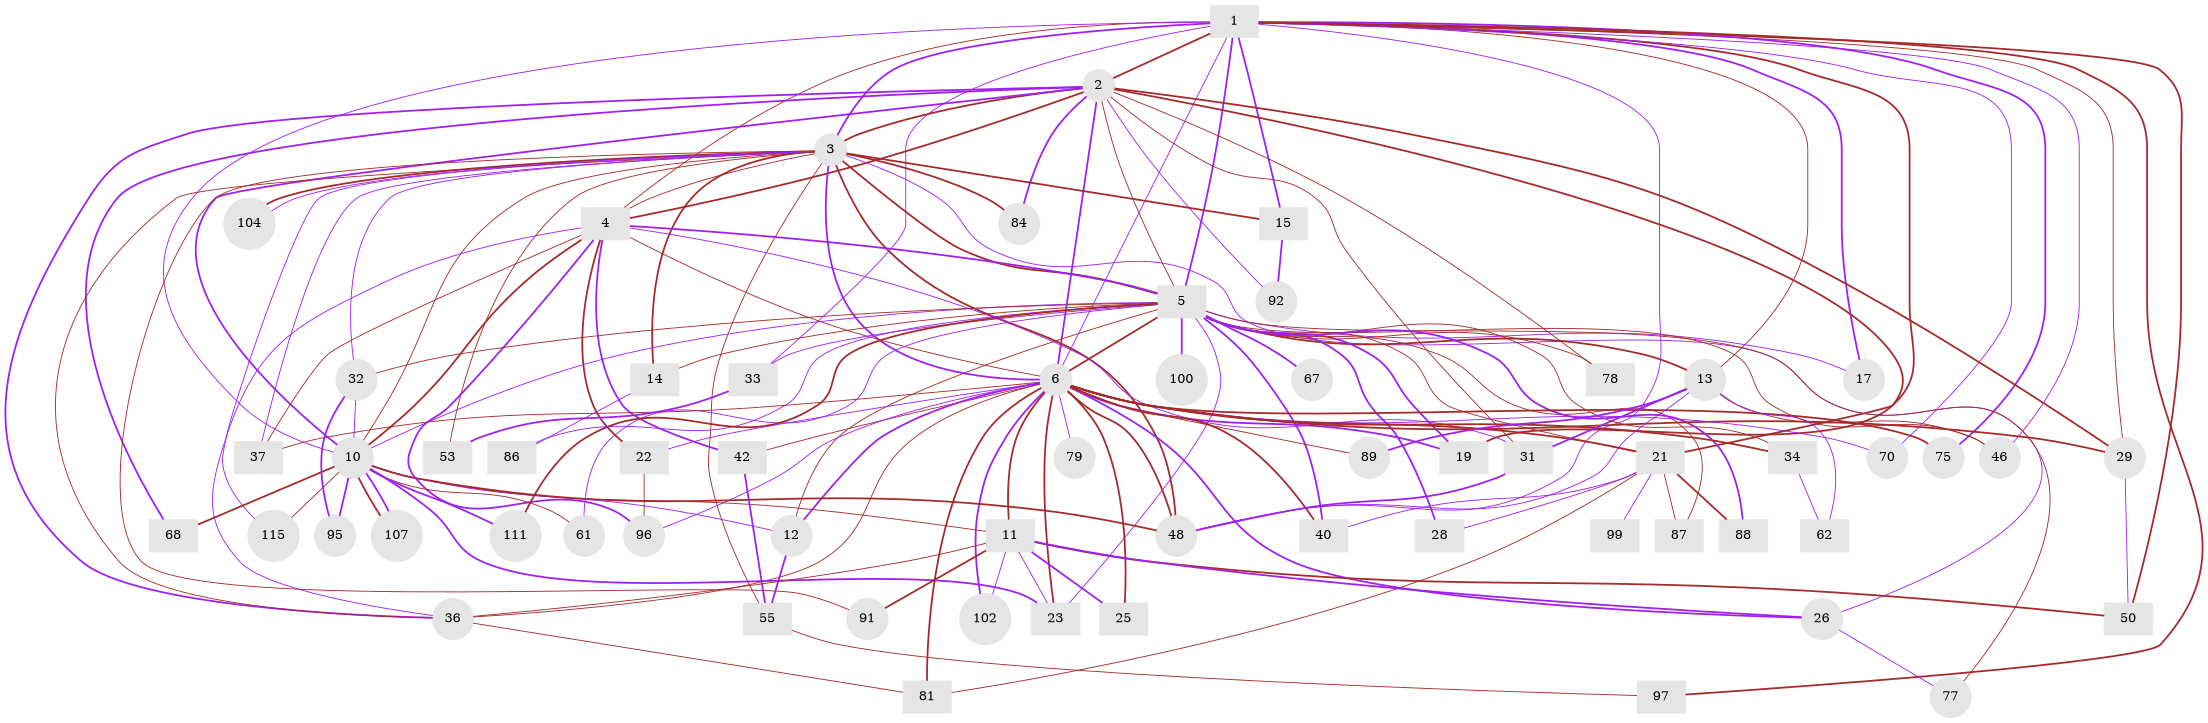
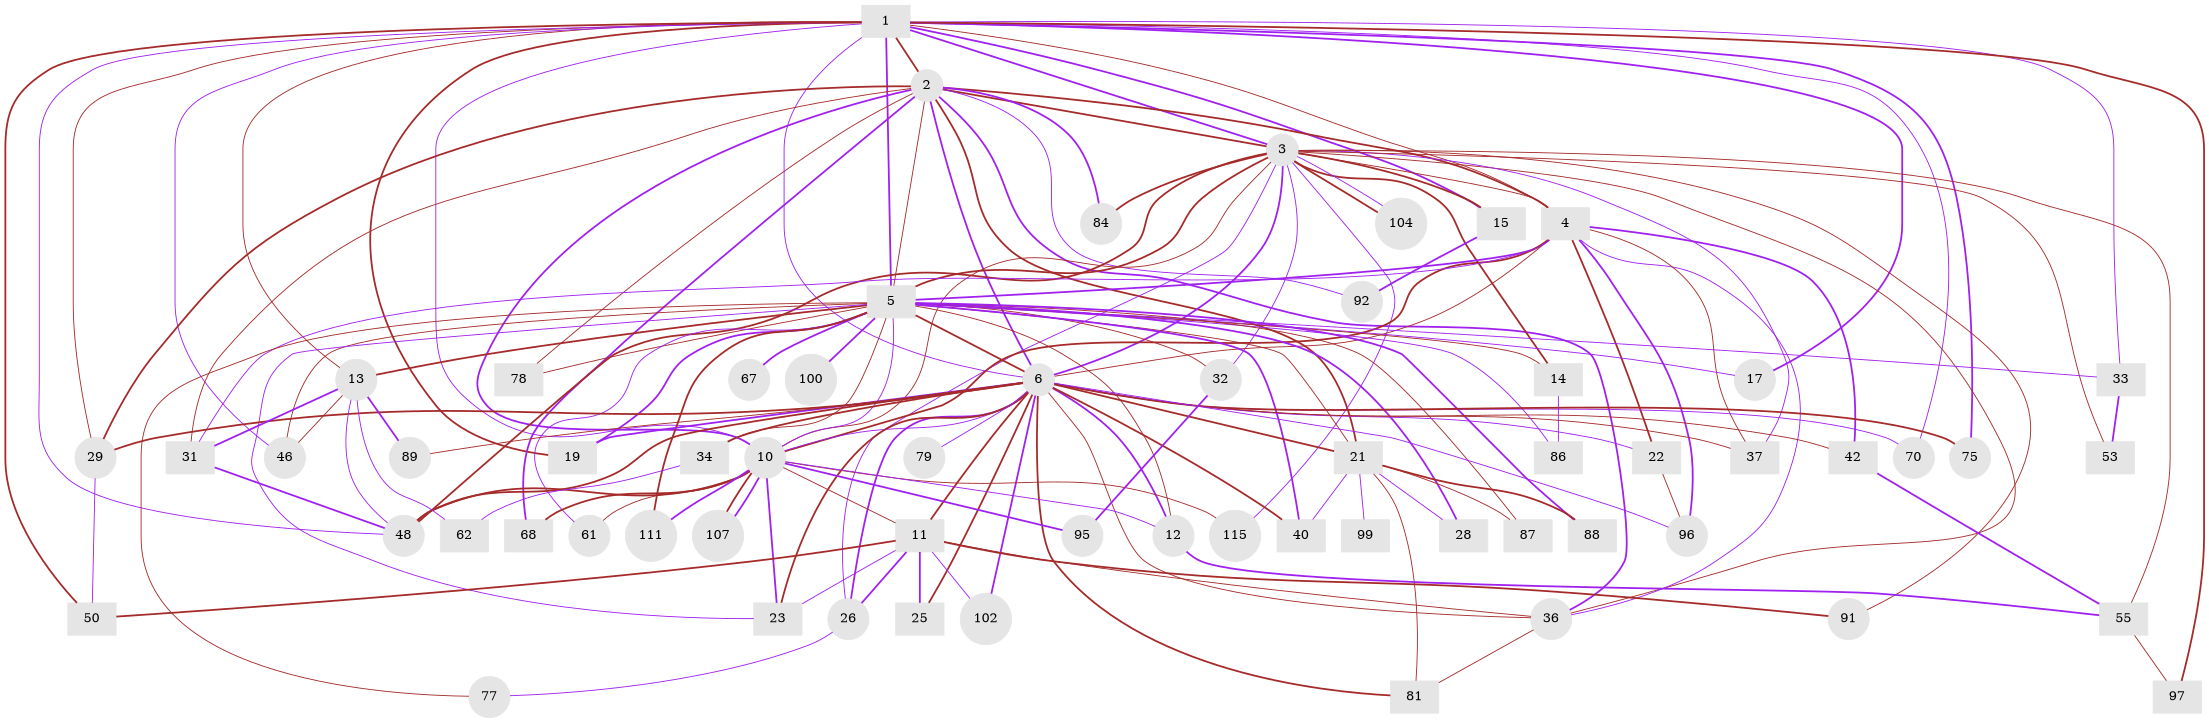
  graph {
    node [color=gray90 shape=circle style=filled]
    edge [color=purple style=solid]
    1 [shape=box super="+93+8"]
    2 [super="+43+35+45"]
    3 [super="+49+80+52"]
    4 [shape=box super="+41"]
    5 [shape=box super="+64+54+7+66"]
    6 [super="+20+38+9"]
    10
    13 [super="+24+48"]
    15 [shape=box]
    17
    19 [shape=box]
    29 [super="+106"]
    33 [shape=box]
    46 [super="+60"]
    n15 [label=48 super="+72+57+94"]
    50 [shape=box super="+63"]
    70
    75
    97 [shape=box]
    21 [shape=box super="+30+27"]
    31 [shape=box super="+73"]
    36 [super="+82+44"]
    68 [shape=box]
    78 [shape=box super="+112"]
    84
    92 [super="+98"]
    14 [shape=box]
    26
    32 [super="+85"]
    37 [shape=box]
    53 [shape=box]
    55 [shape=box super="+101"]
    91
    104
    115
    22 [shape=box]
    42 [shape=box]
    96 [super="+118"]
    12 [super="+76+59"]
    23 [shape=box super="+58+39"]
    28 [shape=box]
    34 [shape=box super="+83"]
    40 [shape=box]
    61
    67
    77
    86 [shape=box]
    87 [shape=box]
    88 [shape=box]
    100 [super="+120"]
    111
    11 [shape=box]
    25 [shape=box]
    79
    81 [shape=box super="+117"]
    89
    102
    95
    107
    62 [shape=box]
    99 [shape=box]
    1 -- 2 [color=brown style=bold weight=3]
    1 -- 3 [style=bold weight=2]
    1 -- 4 [color=brown weight=3]
    1 -- 5 [style=bold weight=6]
    1 -- 6 [weight=5]
    1 -- 10 [weight=2]
    1 -- 13 [color=brown]
    1 -- 15 [style=bold]
    1 -- 17 [style=bold]
    1 -- 19 [color=brown style=bold]
    1 -- 29 [color=brown]
    1 -- 33
    1 -- 46
    1 -- n15
    1 -- 50 [color=brown style=bold]
    1 -- 70
    1 -- 75 [style=bold]
    1 -- 97 [color=brown style=bold]
    2 -- 3 [color=brown style=bold]
    2 -- 4 [color=brown style=bold]
    2 -- 5 [color=brown weight=3]
    2 -- 6 [style=bold weight=3]
    2 -- 10 [style=bold]
    2 -- 29 [color=brown style=bold]
    2 -- 21 [color=brown style=bold]
    2 -- 31 [color=brown]
    2 -- 36 [style=bold]
    2 -- 68 [style=bold]
    2 -- 78 [color=brown]
    2 -- 84 [style=bold]
    2 -- 92 [weight=2]
    3 -- 4 [color=brown]
    3 -- 5 [color=brown style=bold weight=2]
    3 -- 6 [style=bold weight=4]
    3 -- 10 [color=brown]
    3 -- 15 [color=brown style=bold]
    3 -- n15 [color=brown style=bold]
    3 -- 36 [color=brown]
    3 -- 84 [color=brown style=bold]
    3 -- 14 [color=brown style=bold]
    3 -- 26
    3 -- 32
    3 -- 37
    3 -- 53 [color=brown]
    3 -- 55 [color=brown]
    3 -- 91 [color=brown]
    3 -- 104 [color=brown style=bold]
    3 -- 104
    3 -- 115
    4 -- 5 [style=bold weight=3]
    4 -- 6 [color=brown weight=2]
    4 -- 10 [color=brown style=bold]
    4 -- 31
    4 -- 36
    4 -- 37 [color=brown]
    4 -- 22 [color=brown style=bold]
    4 -- 42 [style=bold]
    4 -- 96 [style=bold]
    5 -- 6 [color=brown style=bold weight=8]
    5 -- 10 [weight=4]
    5 -- 13 [color=brown style=bold weight=3]
    5 -- 17
    5 -- 19 [style=bold]
    5 -- 33
    5 -- 46 [color=brown weight=4]
    5 -- 21 [color=brown weight=3]
    5 -- 78 [color=brown weight=2]
    5 -- 14 [color=brown]
    5 -- 32 [color=brown weight=2]
    5 -- 12 [color=brown weight=3]
    5 -- 23
    5 -- 28 [style=bold]
    5 -- 34 [color=brown weight=2]
    5 -- 40 [style=bold]
    5 -- 61
    5 -- 67 [style=bold weight=2]
    5 -- 77 [color=brown]
    5 -- 86
    5 -- 87 [color=brown]
    5 -- 88 [style=bold]
    5 -- 100 [style=bold weight=3]
    5 -- 111 [color=brown style=bold]
-   32 -- 10 [weight=2]
+   6 -- 10 [weight=2]
    6 -- 19 [style=bold]
    6 -- 29 [color=brown style=bold weight=2]
    6 -- n15 [color=brown style=bold weight=2]
    6 -- 70
    6 -- 75 [color=brown style=bold]
    6 -- 21 [color=brown style=bold weight=2]
    6 -- 36 [color=brown]
    6 -- 26 [style=bold]
    6 -- 37 [color=brown]
    6 -- 22
    6 -- 42 [color=brown]
    6 -- 96
    6 -- 12 [style=bold]
    6 -- 23 [color=brown style=bold]
    6 -- 34 [color=brown style=bold]
    6 -- 40 [color=brown style=bold]
    6 -- 11 [color=brown style=bold]
    6 -- 25 [color=brown style=bold]
    6 -- 79 [weight=2]
    6 -- 81 [color=brown style=bold]
    6 -- 89 [color=brown]
    6 -- 102 [style=bold]
    10 -- n15 [color=brown style=bold]
    10 -- 68 [color=brown style=bold]
    10 -- 115 [color=brown]
    10 -- 12
    10 -- 23 [style=bold]
    10 -- 61 [color=brown]
    10 -- 111 [style=bold]
    10 -- 11 [color=brown]
    10 -- 95 [style=bold]
    10 -- 107 [color=brown style=bold]
    10 -- 107 [style=bold]
    13 -- 46 [color=brown]
    13 -- n15
    13 -- 31 [style=bold]
    13 -- 89 [style=bold]
    13 -- 62
    15 -- 92 [style=bold]
    29 -- 50
    33 -- 53 [style=bold]
    21 -- 28
    21 -- 40
    21 -- 87 [color=brown]
    21 -- 88 [color=brown style=bold]
    21 -- 81 [color=brown]
    21 -- 99
    31 -- n15 [style=bold]
    36 -- 81 [color=brown]
    14 -- 86
    26 -- 77
    32 -- 95 [style=bold]
    55 -- 97 [color=brown]
    22 -- 96 [color=brown]
    42 -- 55 [style=bold]
    12 -- 55 [style=bold]
    34 -- 62
    11 -- 50 [color=brown style=bold]
    11 -- 36 [color=brown]
    11 -- 26 [style=bold]
    11 -- 91 [color=brown style=bold]
    11 -- 23
    11 -- 25 [style=bold]
    11 -- 102
  }
